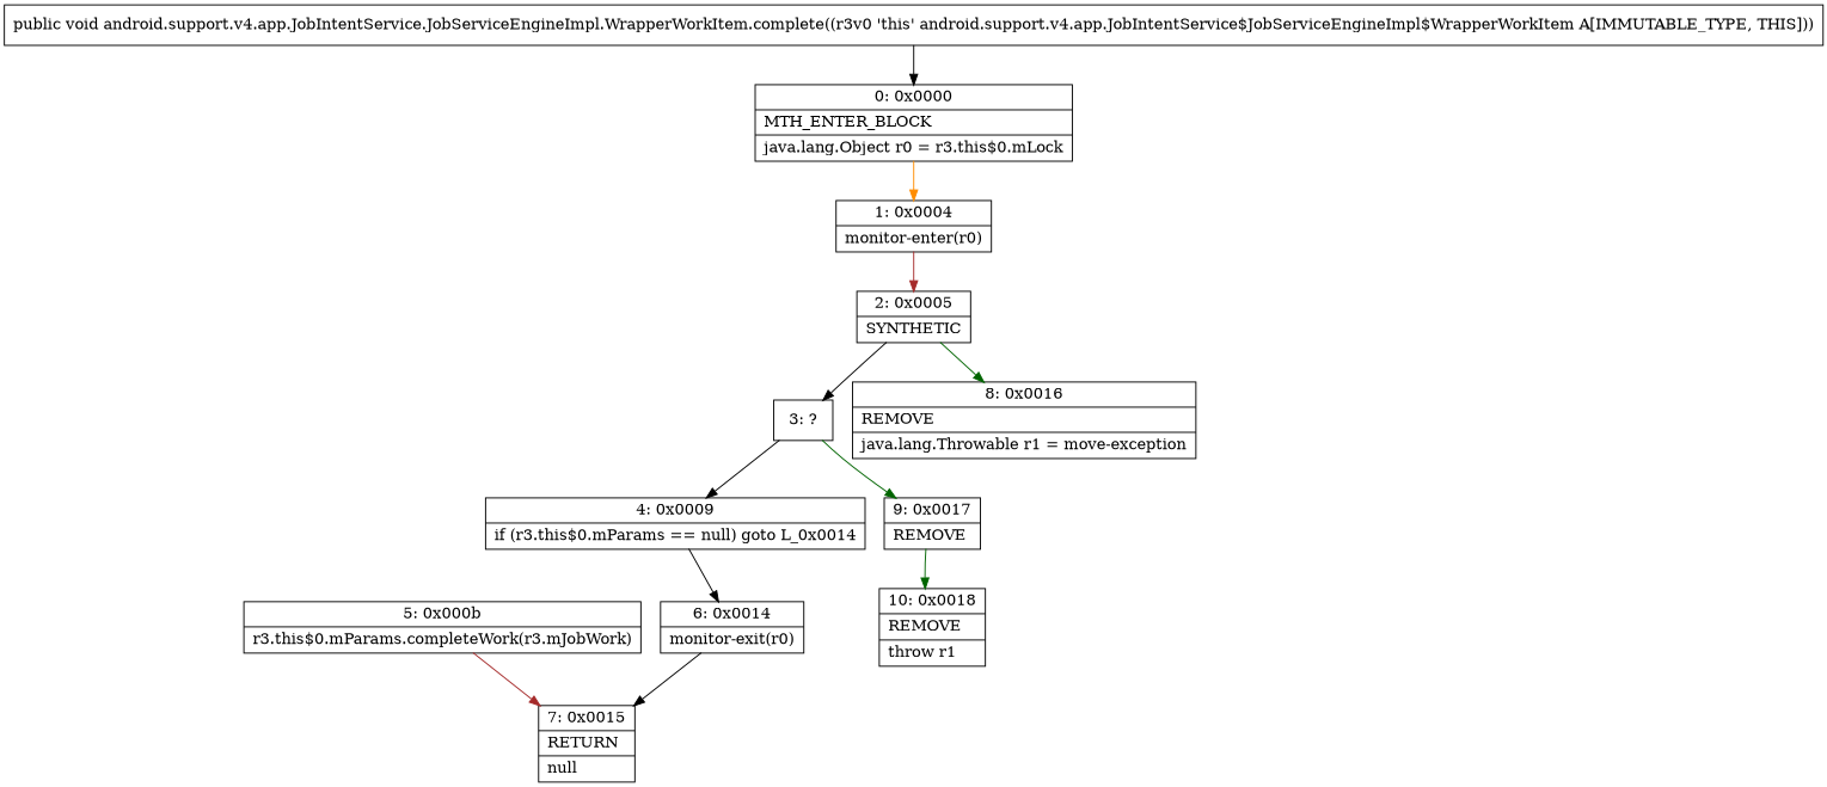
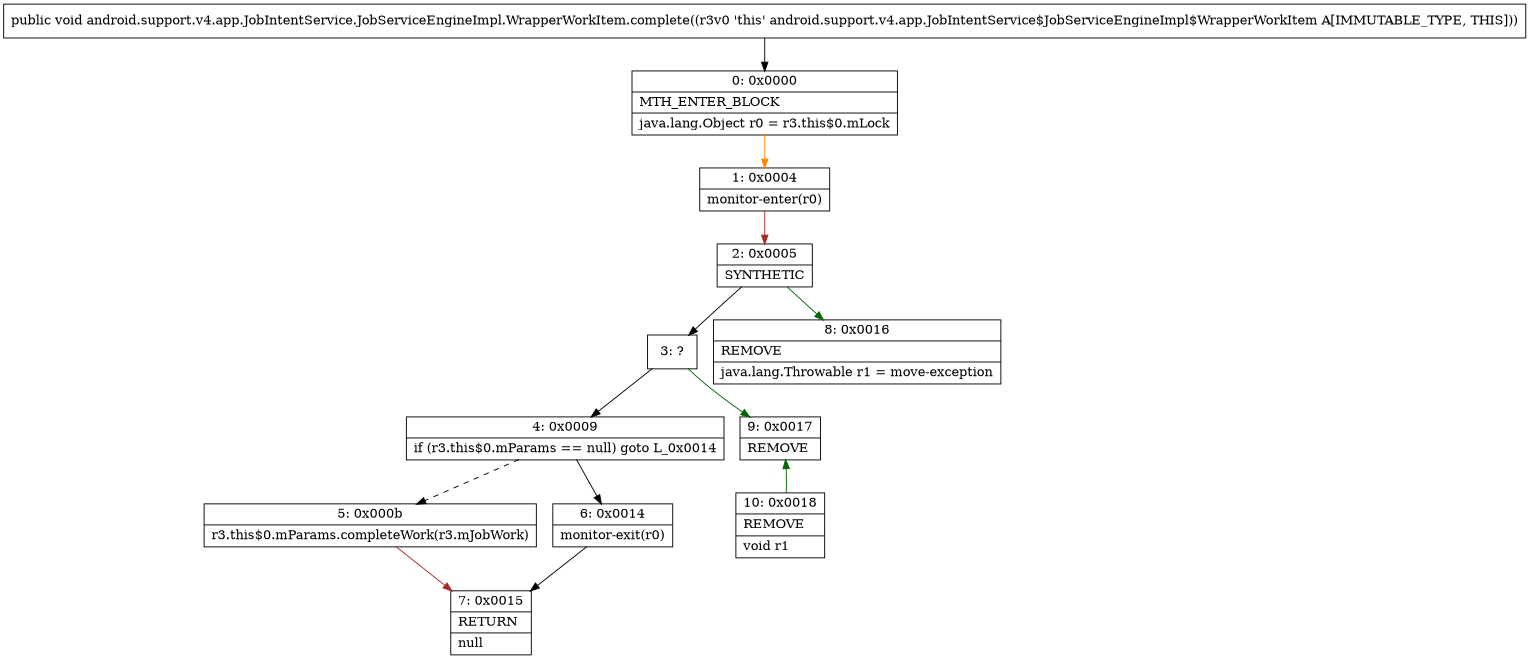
  digraph {
    node [shape=record]
    edge [color=black]
    n1 [label="{0\:\ 0x0000|MTH_ENTER_BLOCK\l|java.lang.Object r0 = r3.this$0.mLock\l}"]
    n2 [label="{1\:\ 0x0004|monitor\-enter(r0)\l}"]
    n3 [label="{2\:\ 0x0005|SYNTHETIC\l}"]
    n4 [label="{3\:\ ?}"]
    n5 [label="{8\:\ 0x0016|REMOVE\l|java.lang.Throwable r1 = move\-exception\l}"]
    n6 [label="{4\:\ 0x0009|if (r3.this$0.mParams == null) goto L_0x0014\l}"]
    n7 [label="{9\:\ 0x0017|REMOVE\l}"]
    n8 [label="{5\:\ 0x000b|r3.this$0.mParams.completeWork(r3.mJobWork)\l}"]
    n9 [label="{6\:\ 0x0014|monitor\-exit(r0)\l}"]
    n10 [label="{7\:\ 0x0015|RETURN\l|null\l}"]
-   n11 [label="{10\:\ 0x0018|REMOVE\l|throw r1\l}"]
+   n11 [label="{10\:\ 0x0018|REMOVE\l|void r1\l}"]
    n12 [label="{public void android.support.v4.app.JobIntentService.JobServiceEngineImpl.WrapperWorkItem.complete((r3v0 'this' android.support.v4.app.JobIntentService$JobServiceEngineImpl$WrapperWorkItem A[IMMUTABLE_TYPE, THIS])) }"]
    n1 -> n2 [color=darkorange]
    n2 -> n3 [color=brown]
    n3 -> n4
    n3 -> n5 [color=darkgreen]
    n4 -> n6
    n4 -> n7 [color=darkgreen]
+   n6 -> n8 [style=dashed]
    n6 -> n9
-   n7 -> n11 [color=darkgreen]
+   n11 -> n7 [color=darkgreen]
    n8 -> n10 [color=brown]
    n9 -> n10
    n12 -> n1
  }
